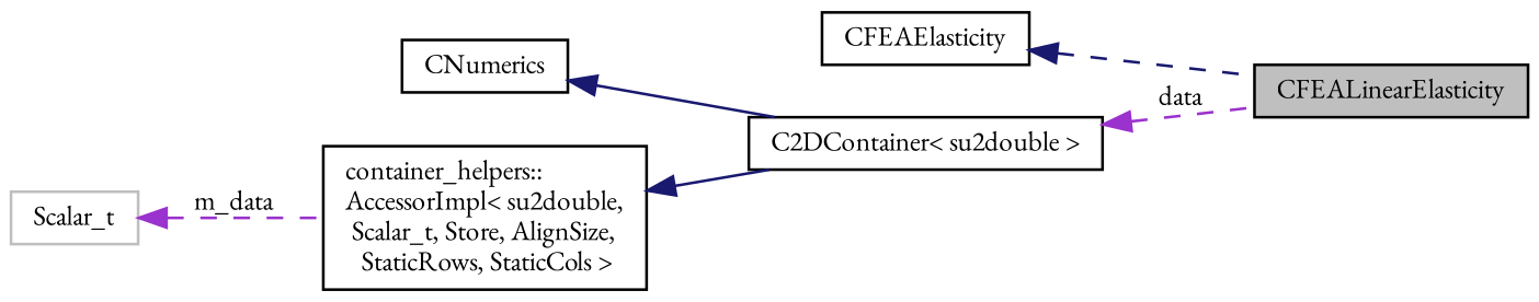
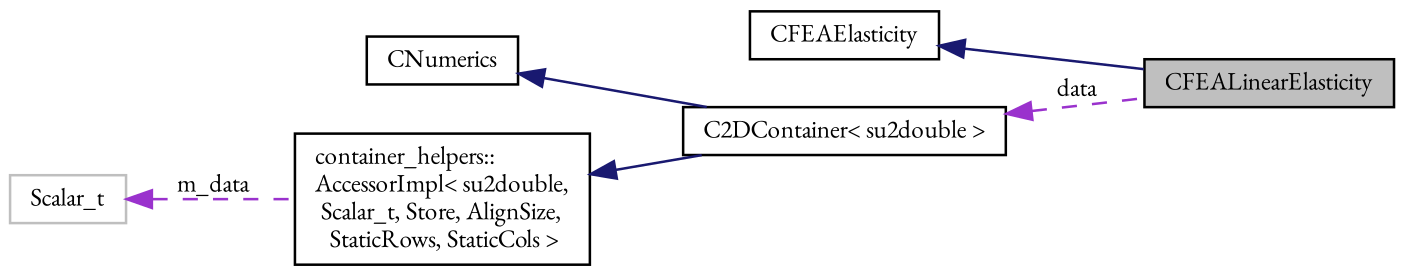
  digraph {
    fontname="EB Garamond"
    rankdir=LR
    node [color=black fillcolor=white fontname="EB Garamond" fontsize=10 shape=record style=filled]
    edge [color=midnightblue dir=back fontname="EB Garamond" fontsize=10 labelfontname=Helvetica labelfontsize=10 style=solid]
    n1 [fillcolor=grey75 fontcolor=black height=0.2 label=CFEALinearElasticity width=0.4]
    n2 [height=0.2 label=CFEAElasticity width=0.4]
    n3 [height=0.2 label=CNumerics width=0.4]
    n4 [height=0.2 label="C2DContainer\< su2double \>" width=0.4]
    n5 [height=0.2 label="container_helpers::\lAccessorImpl\< su2double,\l Scalar_t, Store, AlignSize,\l StaticRows, StaticCols \>" width=0.4]
    n6 [color=grey75 height=0.2 label=Scalar_t width=0.4]
-   n2 -> n1 [style=dashed]
+   n2 -> n1
    n3 -> n4
    n4 -> n1 [color=darkorchid3 label=" data" style=dashed]
    n5 -> n4
    n6 -> n5 [color=darkorchid3 label=" m_data" style=dashed]
  }
